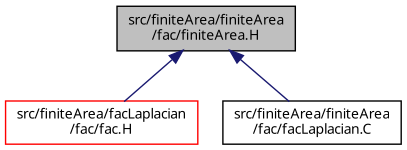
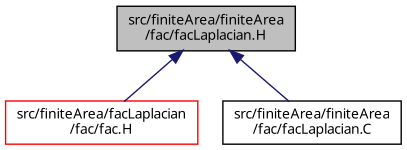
  digraph {
    fontname="Noto Sans"
    node [color=black fontname="Noto Sans" fontsize=10 shape=record]
    edge [color=midnightblue dir=back fontname="Noto Sans" fontsize=10 labelfontname=Helvetica labelfontsize=10 style=solid]
-   n1 [fillcolor=grey75 fontcolor=black height=0.2 label="src/finiteArea/finiteArea\l/fac/finiteArea.H" style=filled width=0.4]
+   n1 [fillcolor=grey75 fontcolor=black height=0.2 label="src/finiteArea/finiteArea\l/fac/facLaplacian.H" style=filled width=0.4]
    n2 [color=red height=0.2 label="src/finiteArea/facLaplacian\l/fac/fac.H" width=0.4]
    n3 [height=0.2 label="src/finiteArea/finiteArea\l/fac/facLaplacian.C" width=0.4]
    n1 -> n2
    n1 -> n3
  }
